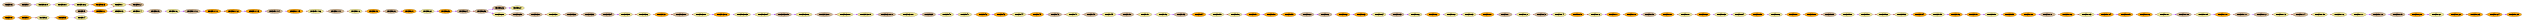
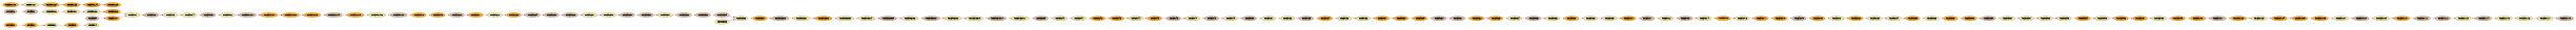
  digraph {
    rankdir=LR
    node [fillcolor=khaki style=filled]
    edge [color=purple style=solid]
    test39_0 [fillcolor=orange]
    test39_1 [fillcolor=orange]
    test39_2
    test39_3 [fillcolor=orange]
    test39_4
    test39_6 [fillcolor=tan]
    test39_7 [fillcolor=tan]
    test39_8_0
    test39_8_1
    test39_8_2
    test39_8_3 [fillcolor=orange]
    test39_11
    test39_9 [fillcolor=tan]
    test39_10 [fillcolor=orange]
    test39_12 [fillcolor=tan]
    test39_13
    test39_14
    test39_15 [fillcolor=tan]
    test39_16
    test39_17_0 [fillcolor=tan]
    test39_17_1 [fillcolor=orange]
    test39_17_2 [fillcolor=orange]
    test39_17_3 [fillcolor=orange]
    test39_17_4 [fillcolor=tan]
    test39_17_5 [fillcolor=orange]
    test39_17_6
    test39_17_7 [fillcolor=tan]
-   test39_18
+   test39_18 [fillcolor=orange]
    test39_19 [fillcolor=orange]
    test39_20 [fillcolor=tan]
    test39_21 [fillcolor=orange]
    test39_22
    test39_23 [fillcolor=orange]
    test39_24 [fillcolor=tan]
    test39_25 [fillcolor=tan]
    test39_26 [fillcolor=tan]
    test39_27
    test39_28
    test39_29 [fillcolor=tan]
    test39_30 [fillcolor=tan]
    test39_31
    test39_32 [fillcolor=tan]
    test39_33 [fillcolor=tan]
    test39_34 [fillcolor=tan]
    test39_35
    test39_36
    test39_37 [fillcolor=orange]
    test39_38_0 [fillcolor=tan]
    test39_38_1
    test39_38_2 [fillcolor=orange]
    test39_38_3
    test39_38_4
    test39_38_5 [fillcolor=tan]
    test39_38_6
    test39_38_7 [fillcolor=tan]
    test39_38_8
    test39_38_9
    test39_38_10 [fillcolor=tan]
    test39_38_11
    test39_39 [fillcolor=tan]
    test39_40
    test39_41
    test39_42 [fillcolor=orange]
    test39_43 [fillcolor=orange]
    test39_44
    test39_45 [fillcolor=orange]
    test39_46 [fillcolor=tan]
    test39_47
    test39_48 [fillcolor=tan]
    test39_49
    test39_50 [fillcolor=tan]
    test39_51
    test39_52
    test39_53 [fillcolor=tan]
    test39_54 [fillcolor=orange]
    test39_55
    test39_56
    test39_57 [fillcolor=orange]
    test39_58 [fillcolor=orange]
    test39_59 [fillcolor=orange]
    test39_60 [fillcolor=tan]
    test39_61 [fillcolor=tan]
    test39_62 [fillcolor=orange]
    test39_63 [fillcolor=orange]
    test39_64
    test39_65 [fillcolor=tan]
    test39_66
    test39_67 [fillcolor=orange]
    test39_68
    test39_69
    test39_70 [fillcolor=orange]
    test39_71 [fillcolor=tan]
    test39_72
    test39_73 [fillcolor=tan]
    test39_74
    n96 [fillcolor=orange label=test59_75]
    test39_76
    test39_77 [fillcolor=orange]
    test39_78 [fillcolor=orange]
    test39_79 [fillcolor=tan]
    test39_80 [fillcolor=orange]
    test39_81
    test39_82 [fillcolor=orange]
    test39_83
    test39_84
    test39_85 [fillcolor=orange]
    test39_86
    test39_87 [fillcolor=orange]
    test39_88 [fillcolor=orange]
    test39_89 [fillcolor=tan]
    test39_90
    test39_91
    test39_92
    test39_93
    test39_94 [fillcolor=orange]
    test39_95
    test39_96 [fillcolor=orange]
    test39_97 [fillcolor=orange]
    test39_98
    test39_99 [fillcolor=orange]
    test39_100 [fillcolor=orange]
    test39_101 [fillcolor=tan]
    test39_102 [fillcolor=orange]
    test39_103
    test39_104 [fillcolor=orange]
    test39_105 [fillcolor=orange]
    test39_106 [fillcolor=orange]
    test39_107
    test39_108 [fillcolor=tan]
    test39_109
    test39_110 [fillcolor=orange]
    test39_111 [fillcolor=tan]
    test39_112 [fillcolor=tan]
    test39_113
    test39_114 [fillcolor=tan]
    test39_115
    test39_116
    test39_117
    test39_118 [fillcolor=tan]
-   test39_119 [fillcolor=tan]
    test39_120 [fillcolor=orange]
    test39_121
    test39_122 [fillcolor=orange]
    test39_123 [fillcolor=orange]
    test39_124 [fillcolor=orange]
    test39_125 [fillcolor=orange]
    test39_0 -> test39_1 [color=brown]
    test39_1 -> test39_2 [color=brown style=bold]
    test39_2 -> test39_3 [color=brown]
    test39_3 -> test39_4
    test39_6 -> test39_7 [color=brown]
    test39_7 -> test39_8_0
    test39_8_0 -> test39_8_1
    test39_8_1 -> test39_8_2 [style=bold]
    test39_8_2 -> test39_8_3 [color=brown style=bold]
    test39_8_3 -> test39_11 [color=brown]
    test39_11 -> test39_12 [color=brown style=bold]
    test39_9 -> test39_10 [style=bold]
    test39_10 -> test39_11 [color=brown]
-   test39_10 -> test39_13 [style=bold]
+   test39_12 -> test39_13 [style=bold]
    test39_13 -> test39_14 [color=brown style=bold]
    test39_14 -> test39_15
    test39_15 -> test39_16
    test39_16 -> test39_17_0 [style=bold]
    test39_17_0 -> test39_17_1 [style=bold]
    test39_17_1 -> test39_17_2 [color=brown style=bold]
    test39_17_2 -> test39_17_3 [style=bold]
    test39_17_3 -> test39_17_4
    test39_17_4 -> test39_17_5
    test39_17_5 -> test39_17_6 [color=brown]
    test39_17_6 -> test39_17_7 [color=brown]
    test39_17_7 -> test39_18 [color=brown]
    test39_18 -> test39_19 [color=brown]
    test39_19 -> test39_20 [color=brown]
    test39_20 -> test39_21 [style=bold]
    test39_21 -> test39_22
    test39_22 -> test39_23 [style=bold]
    test39_23 -> test39_24 [style=bold]
    test39_24 -> test39_25 [color=brown style=bold]
    test39_25 -> test39_26 [style=bold]
    test39_26 -> test39_27 [style=bold]
-   test39_25 -> test39_28 [style=bold]
+   test39_27 -> test39_28 [style=bold]
    test39_28 -> test39_29 [color=brown style=bold]
    test39_29 -> test39_30 [color=brown]
    test39_30 -> test39_31 [color=brown style=bold]
    test39_31 -> test39_32 [color=brown]
    test39_32 -> test39_33 [color=brown]
    test39_33 -> test39_34
-   test39_34 -> test39_35 [style=bold]
+   test39_34 -> test39_36 [style=bold]
    test39_35 -> test39_36 [color=brown style=bold]
    test39_36 -> test39_37 [color=brown]
    test39_37 -> test39_38_0 [color=brown style=bold]
    test39_38_0 -> test39_38_1 [color=brown]
    test39_38_1 -> test39_38_2 [style=bold]
    test39_38_2 -> test39_38_3
    test39_38_3 -> test39_38_4
    test39_38_4 -> test39_38_5 [style=bold]
    test39_38_5 -> test39_38_6 [style=bold]
    test39_38_6 -> test39_38_7 [color=brown]
    test39_38_7 -> test39_38_8 [color=brown style=bold]
    test39_38_8 -> test39_38_9 [style=bold]
    test39_38_9 -> test39_38_10
    test39_38_10 -> test39_38_11 [color=brown]
    test39_38_11 -> test39_39
    test39_39 -> test39_40
    test39_40 -> test39_41
    test39_41 -> test39_42 [color=brown]
    test39_42 -> test39_43 [style=bold]
    test39_43 -> test39_44 [color=brown style=bold]
    test39_44 -> test39_45 [color=brown style=bold]
    test39_45 -> test39_46
    test39_46 -> test39_47 [color=brown style=bold]
    test39_47 -> test39_48 [color=brown]
    test39_48 -> test39_49 [style=bold]
    test39_49 -> test39_50 [style=bold]
    test39_50 -> test39_51 [color=brown]
    test39_51 -> test39_52
    test39_52 -> test39_53 [style=bold]
    test39_53 -> test39_54
    test39_54 -> test39_55
    test39_55 -> test39_56 [color=brown style=bold]
-   test39_56 -> test39_57 [style=bold]
+   test39_56 -> test39_57 [color=brown style=bold]
    test39_57 -> test39_58 [style=bold]
    test39_58 -> test39_59 [color=brown]
    test39_59 -> test39_60
    test39_60 -> test39_61 [style=bold]
    test39_61 -> test39_62
    test39_62 -> test39_63 [style=bold]
    test39_63 -> test39_64
    test39_64 -> test39_65
    test39_65 -> test39_66 [style=bold]
    test39_66 -> test39_67 [color=brown]
    test39_67 -> test39_68
    test39_68 -> test39_69 [style=bold]
    test39_69 -> test39_70 [color=brown style=bold]
    test39_70 -> test39_71
    test39_71 -> test39_72
    test39_72 -> test39_73 [color=brown]
    test39_73 -> test39_74 [style=bold]
    test39_74 -> n96 [color=brown]
    n96 -> test39_76 [color=brown style=bold]
    test39_76 -> test39_77 [style=bold]
    test39_77 -> test39_78 [color=brown]
    test39_78 -> test39_79
    test39_79 -> test39_80 [color=brown]
    test39_80 -> test39_81 [color=brown]
    test39_81 -> test39_82 [color=brown style=bold]
    test39_82 -> test39_83
    test39_83 -> test39_84 [style=bold]
    test39_84 -> test39_85 [color=brown style=bold]
    test39_85 -> test39_86
    test39_86 -> test39_87 [color=brown]
    test39_87 -> test39_88 [color=brown]
    test39_88 -> test39_89 [color=brown style=bold]
    test39_89 -> test39_90
    test39_90 -> test39_91
    test39_91 -> test39_92 [color=brown style=bold]
    test39_92 -> test39_93 [color=brown style=bold]
    test39_93 -> test39_94
    test39_94 -> test39_95 [color=brown style=bold]
    test39_95 -> test39_96 [style=bold]
    test39_96 -> test39_97 [color=brown style=bold]
    test39_97 -> test39_98 [style=bold]
    test39_98 -> test39_99
    test39_99 -> test39_100
    test39_100 -> test39_101 [style=bold]
    test39_101 -> test39_102 [color=brown]
    test39_102 -> test39_103 [color=brown style=bold]
    test39_103 -> test39_104 [style=bold]
    test39_104 -> test39_105 [style=bold]
    test39_105 -> test39_106 [color=brown]
    test39_106 -> test39_107 [color=brown]
    test39_107 -> test39_108 [style=bold]
    test39_108 -> test39_109 [color=brown]
    test39_109 -> test39_110 [style=bold]
    test39_110 -> test39_111 [color=brown]
    test39_111 -> test39_112
    test39_112 -> test39_113 [color=brown]
    test39_113 -> test39_114 [color=brown style=bold]
    test39_114 -> test39_115 [color=brown]
    test39_115 -> test39_116 [color=brown]
    test39_116 -> test39_117
    test39_117 -> test39_118 [style=bold]
-   test39_118 -> test39_119
-   test39_119 -> test39_120
    test39_120 -> test39_121 [style=bold]
    test39_121 -> test39_122
    test39_122 -> test39_123 [color=brown style=bold]
    test39_123 -> test39_124 [color=brown]
    test39_124 -> test39_125 [style=bold]
  }
